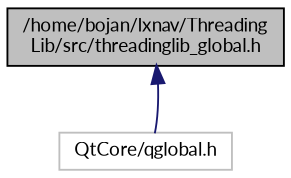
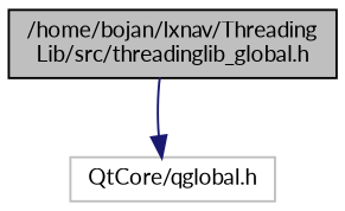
  digraph {
    fontname=Lato
    node [fontname=Lato fontsize=10 shape=record style=filled]
    n1 [color=black fillcolor=grey75 fontcolor=black height=0.2 label="/home/bojan/lxnav/Threading\lLib/src/threadinglib_global.h" width=0.4]
    n2 [color=grey75 fillcolor=white height=0.2 label="QtCore/qglobal.h" width=0.4]
-   n2 -> n1 [color=midnightblue fontname=Lato fontsize=10 labelfontname=Helvetica labelfontsize=10 style=solid]
+   n1 -> n2 [color=midnightblue fontname=Lato fontsize=10 labelfontname=Helvetica labelfontsize=10 style=solid]
  }
